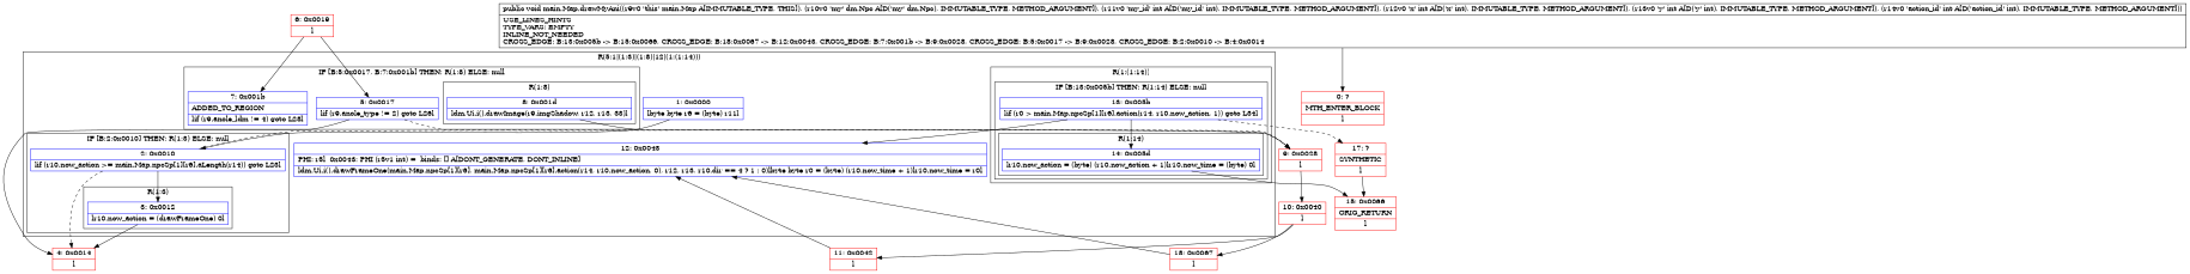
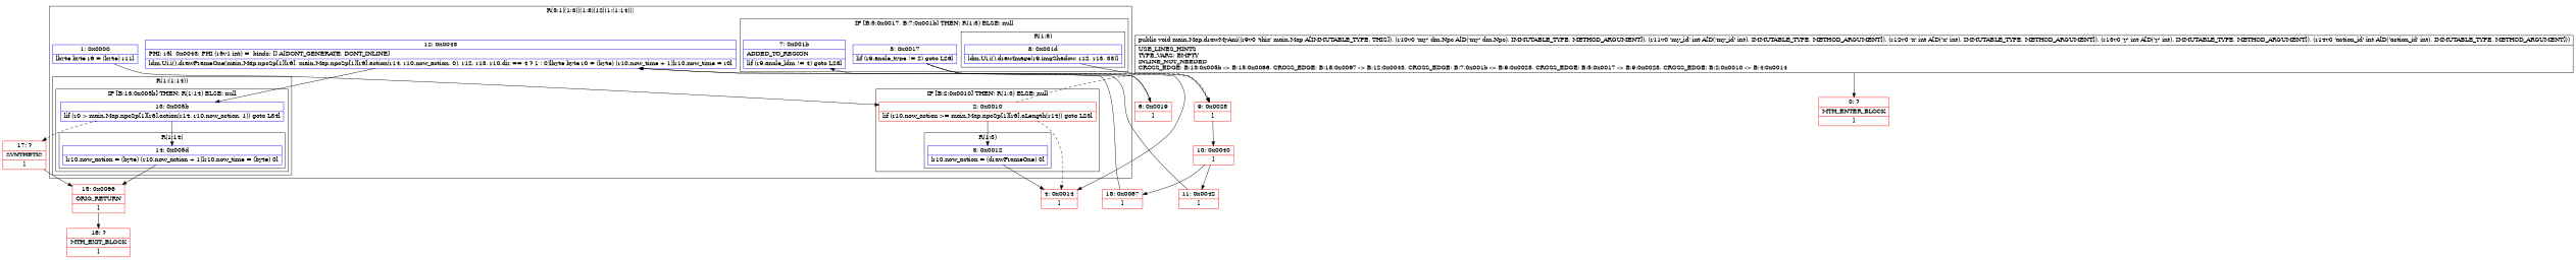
  digraph {
    node [color=red shape=record]
    n1 [color=blue label="{3\:\ 0x0012|lr10.now_action = (drawFrameOne) 0l}"]
-   n2 [color=blue label="{2\:\ 0x0010|lif (r10.now_action \>= main.Map.npcSp[1][r6].aLength(r14)) goto L23l}"]
+   n2 [label="{2\:\ 0x0010|lif (r10.now_action \>= main.Map.npcSp[1][r6].aLength(r14)) goto L23l}"]
    n3 [color=blue label="{14\:\ 0x005d|lr10.now_action = (byte) (r10.now_action + 1)lr10.now_time = (byte) 0l}"]
    n4 [color=blue label="{13\:\ 0x005b|lif (r0 \> main.Map.npcSp[1][r6].action(r14, r10.now_action, 1)) goto L34l}"]
    n5 [color=blue label="{8\:\ 0x001d|ldm.Ui.i().drawImage(r9.imgShadow, r12, r13, 33)l}"]
    n6 [color=blue label="{5\:\ 0x0017|lif (r9.anole_type != 2) goto L26l}"]
    n7 [color=blue label="{7\:\ 0x001b|ADDED_TO_REGION\l|lif (r9.anole_ldm != 4) goto L28l}"]
    n8 [color=blue label="{1\:\ 0x0000|lbyte byte r6 = (byte) r11l}"]
    n9 [color=blue label="{12\:\ 0x0043|PHI: r5l  0x0043: PHI (r5v1 int) =  binds: [] A[DONT_GENERATE, DONT_INLINE]\l|ldm.Ui.i().drawFrameOne(main.Map.npcSp[1][r6], main.Map.npcSp[1][r6].action(r14, r10.now_action, 0), r12, r13, r10.dir == 4 ? 1 : 0)lbyte byte r0 = (byte) (r10.now_time + 1)lr10.now_time = r0l}"]
    n10 [label="{4\:\ 0x0014|l}"]
    n11 [label="{9\:\ 0x0028|l}"]
    n12 [label="{15\:\ 0x0066|ORIG_RETURN\l|l}"]
    n13 [label="{17\:\ ?|SYNTHETIC\l|l}"]
    n14 [label="{6\:\ 0x0019|l}"]
    n15 [label="{10\:\ 0x0040|l}"]
+   n16 [label="{16\:\ ?|MTH_EXIT_BLOCK\l|l}"]
    n17 [label="{0\:\ ?|MTH_ENTER_BLOCK\l|l}"]
    n18 [label="{11\:\ 0x0042|l}"]
    n19 [label="{18\:\ 0x0067|l}"]
    n20 [label="{public void main.Map.drawMyAni((r9v0 'this' main.Map A[IMMUTABLE_TYPE, THIS]), (r10v0 'my' dm.Npc A[D('my' dm.Npc), IMMUTABLE_TYPE, METHOD_ARGUMENT]), (r11v0 'my_id' int A[D('my_id' int), IMMUTABLE_TYPE, METHOD_ARGUMENT]), (r12v0 'x' int A[D('x' int), IMMUTABLE_TYPE, METHOD_ARGUMENT]), (r13v0 'y' int A[D('y' int), IMMUTABLE_TYPE, METHOD_ARGUMENT]), (r14v0 'action_id' int A[D('action_id' int), IMMUTABLE_TYPE, METHOD_ARGUMENT]))  | USE_LINES_HINTS\lTYPE_VARS: EMPTY\lINLINE_NOT_NEEDED\lCROSS_EDGE: B:13:0x005b \-\> B:15:0x0066, CROSS_EDGE: B:18:0x0067 \-\> B:12:0x0043, CROSS_EDGE: B:7:0x001b \-\> B:9:0x0028, CROSS_EDGE: B:5:0x0017 \-\> B:9:0x0028, CROSS_EDGE: B:2:0x0010 \-\> B:4:0x0014\l}" color=""]
    subgraph cluster_1 {
      label="R(5:1|(1:3)|(1:8)|12|(1:(1:14)))"
      n8
      n9
      subgraph cluster_2 {
        label="IF [B:2:0x0010] THEN: R(1:3) ELSE: null"
        n2
        subgraph cluster_3 {
          label="R(1:3)"
          n1
        }
      }
      subgraph cluster_4 {
        label="R(1:(1:14))"
        subgraph cluster_5 {
          label="IF [B:13:0x005b] THEN: R(1:14) ELSE: null"
          n4
          subgraph cluster_6 {
            label="R(1:14)"
            n3
          }
        }
      }
      subgraph cluster_7 {
        label="IF [B:5:0x0017, B:7:0x001b] THEN: R(1:8) ELSE: null"
        n6
        n7
        subgraph cluster_8 {
          label="R(1:8)"
          n5
        }
      }
    }
    n1 -> n10
    n2 -> n1
    n2 -> n10 [style=dashed]
    n2 -> n11 [style=dashed]
    n3 -> n12
    n4 -> n3
    n4 -> n13 [style=dashed]
    n5 -> n11
    n6 -> n10
    n6 -> n11 [style=dashed]
-   n14 -> n6
+   n6 -> n14
    n8 -> n2
-   n4 -> n9
+   n9 -> n4
    n11 -> n15
+   n12 -> n16
    n13 -> n12
    n14 -> n7
    n15 -> n18
    n15 -> n19
    n18 -> n9
    n19 -> n9
    n20 -> n17
  }
